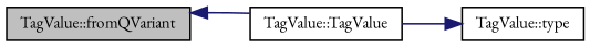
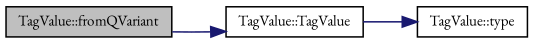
  digraph {
    fontname="EB Garamond"
    rankdir=LR
    node [color=black fillcolor=white fontname="EB Garamond" fontsize=10 shape=record style=filled]
    edge [color=midnightblue fontname="EB Garamond" fontsize=10 labelfontname=Helvetica labelfontsize=10 style=solid]
    n1 [fillcolor=grey75 fontcolor=black height=0.2 label="TagValue::fromQVariant" width=0.4]
    n2 [height=0.2 label="TagValue::TagValue" width=0.4]
    n3 [height=0.2 label="TagValue::type" width=0.4]
-   n2 -> n1
+   n1 -> n2
    n2 -> n3
  }
